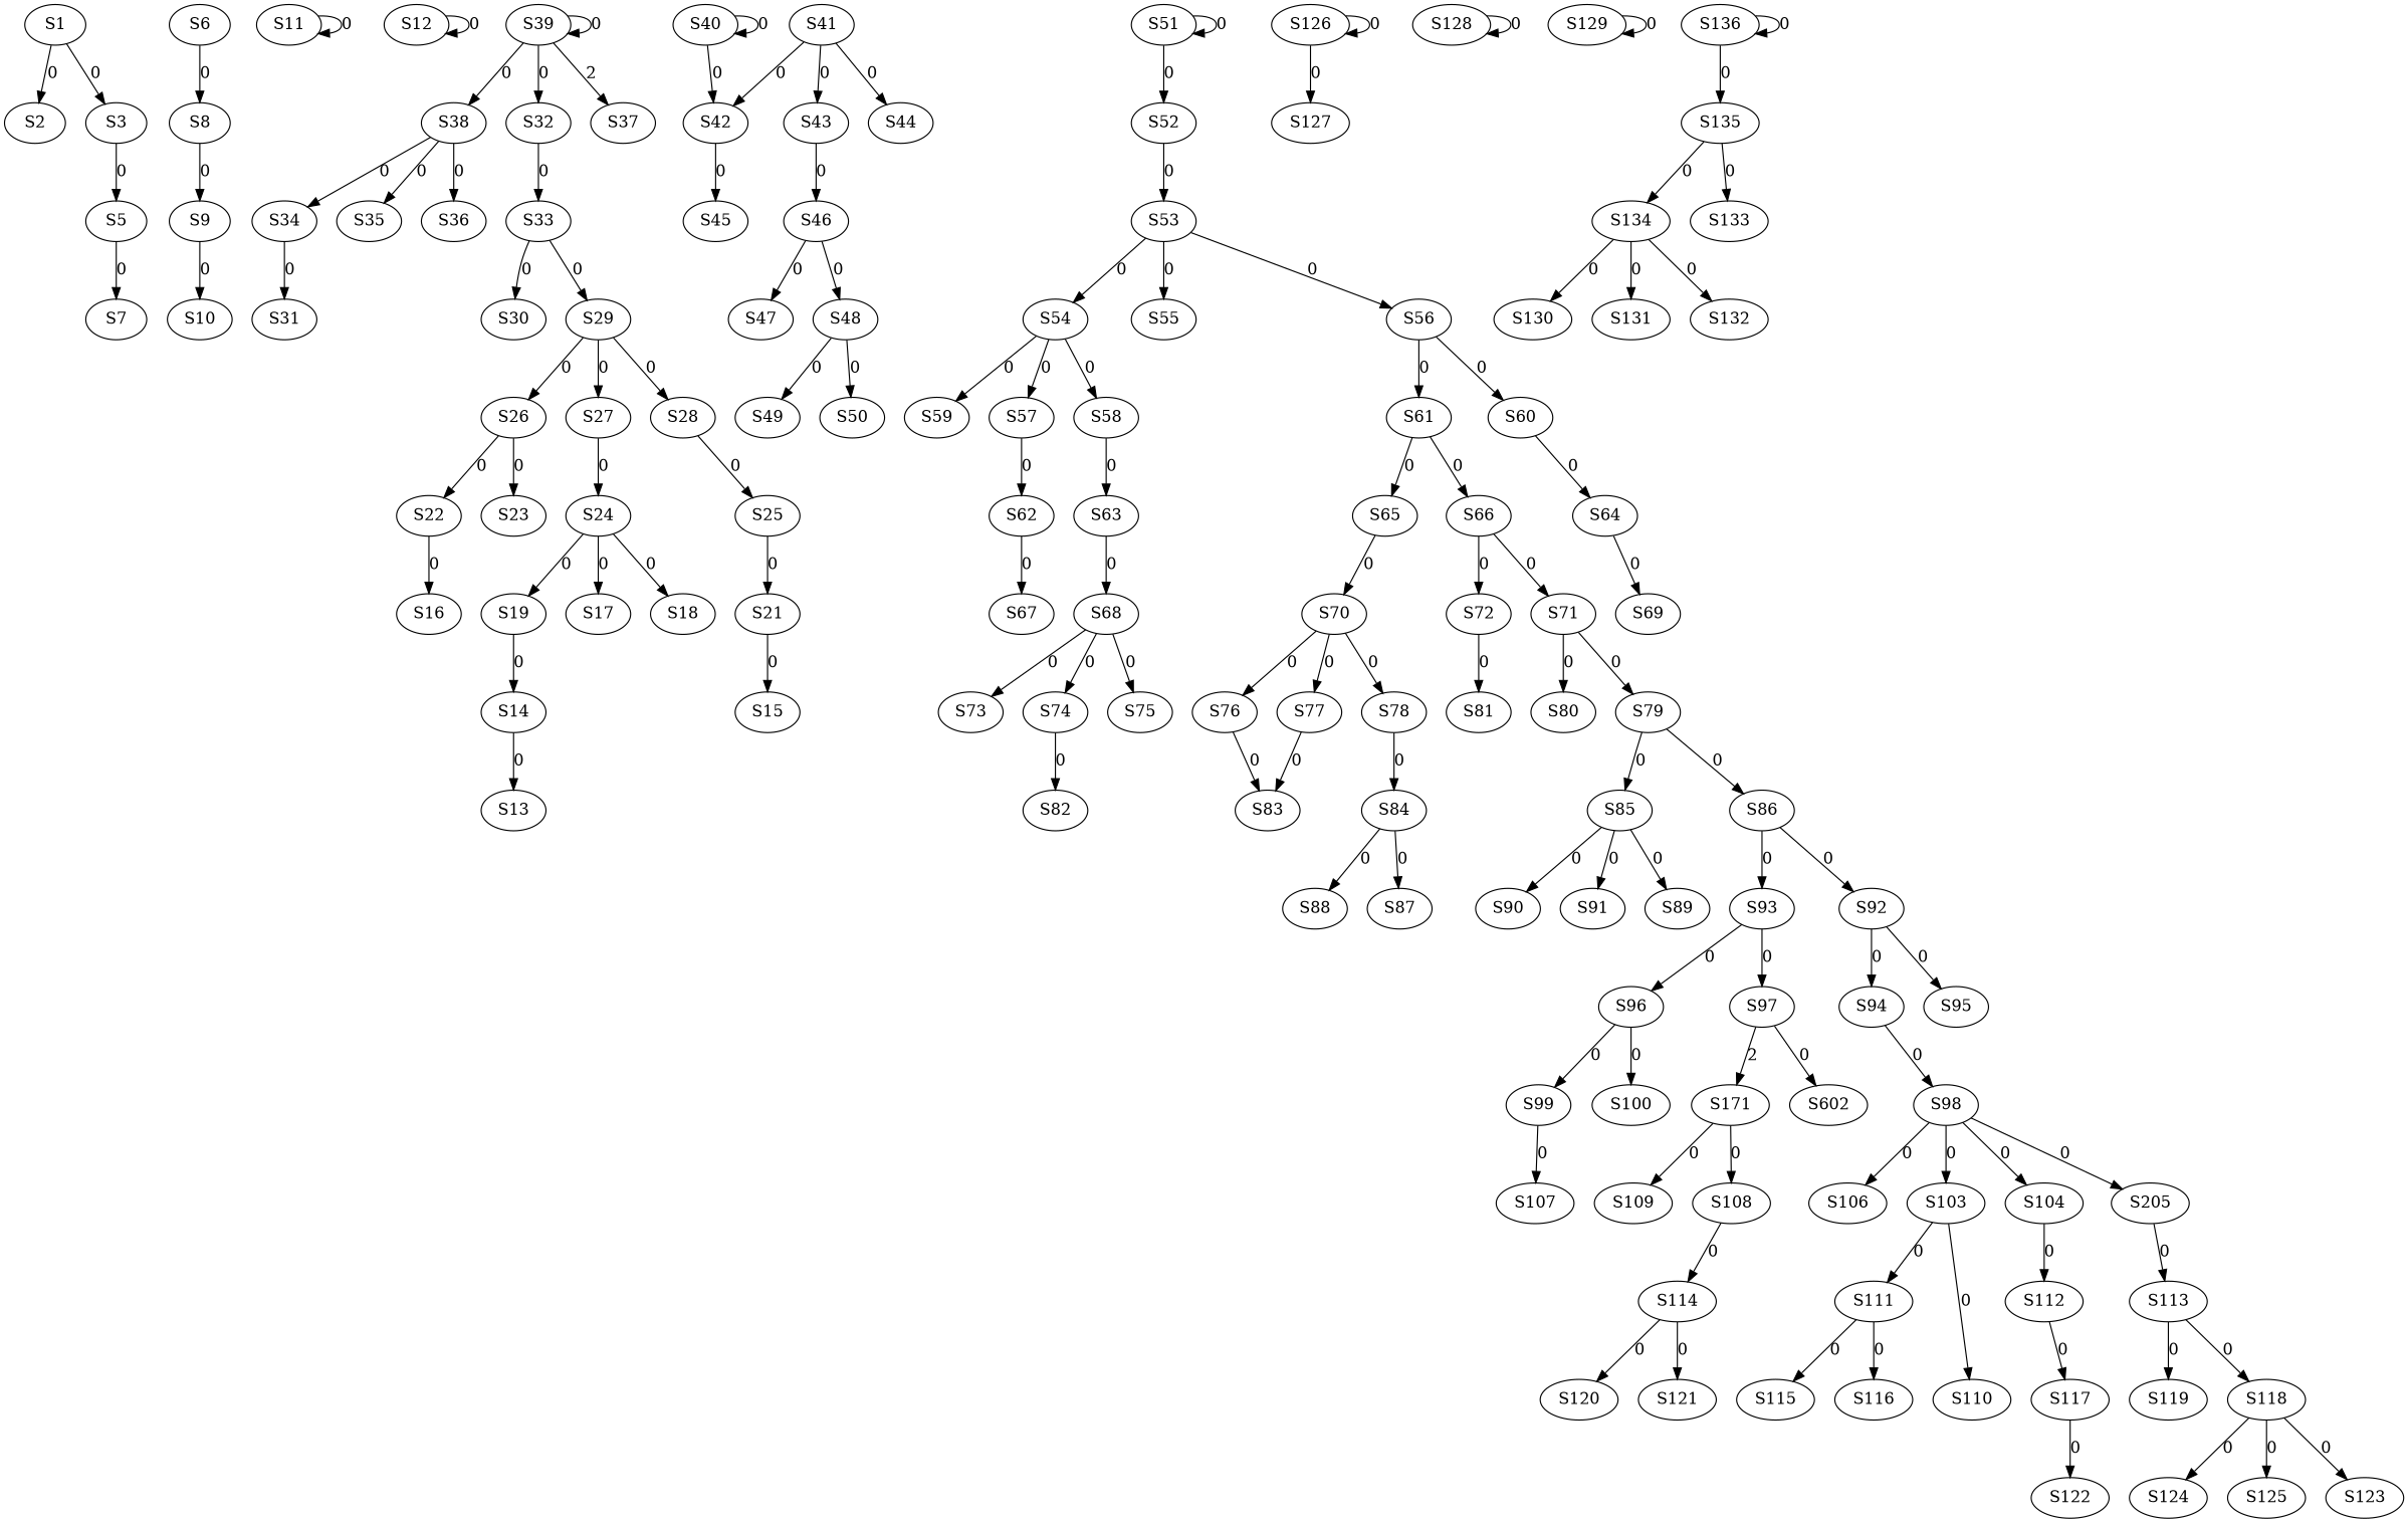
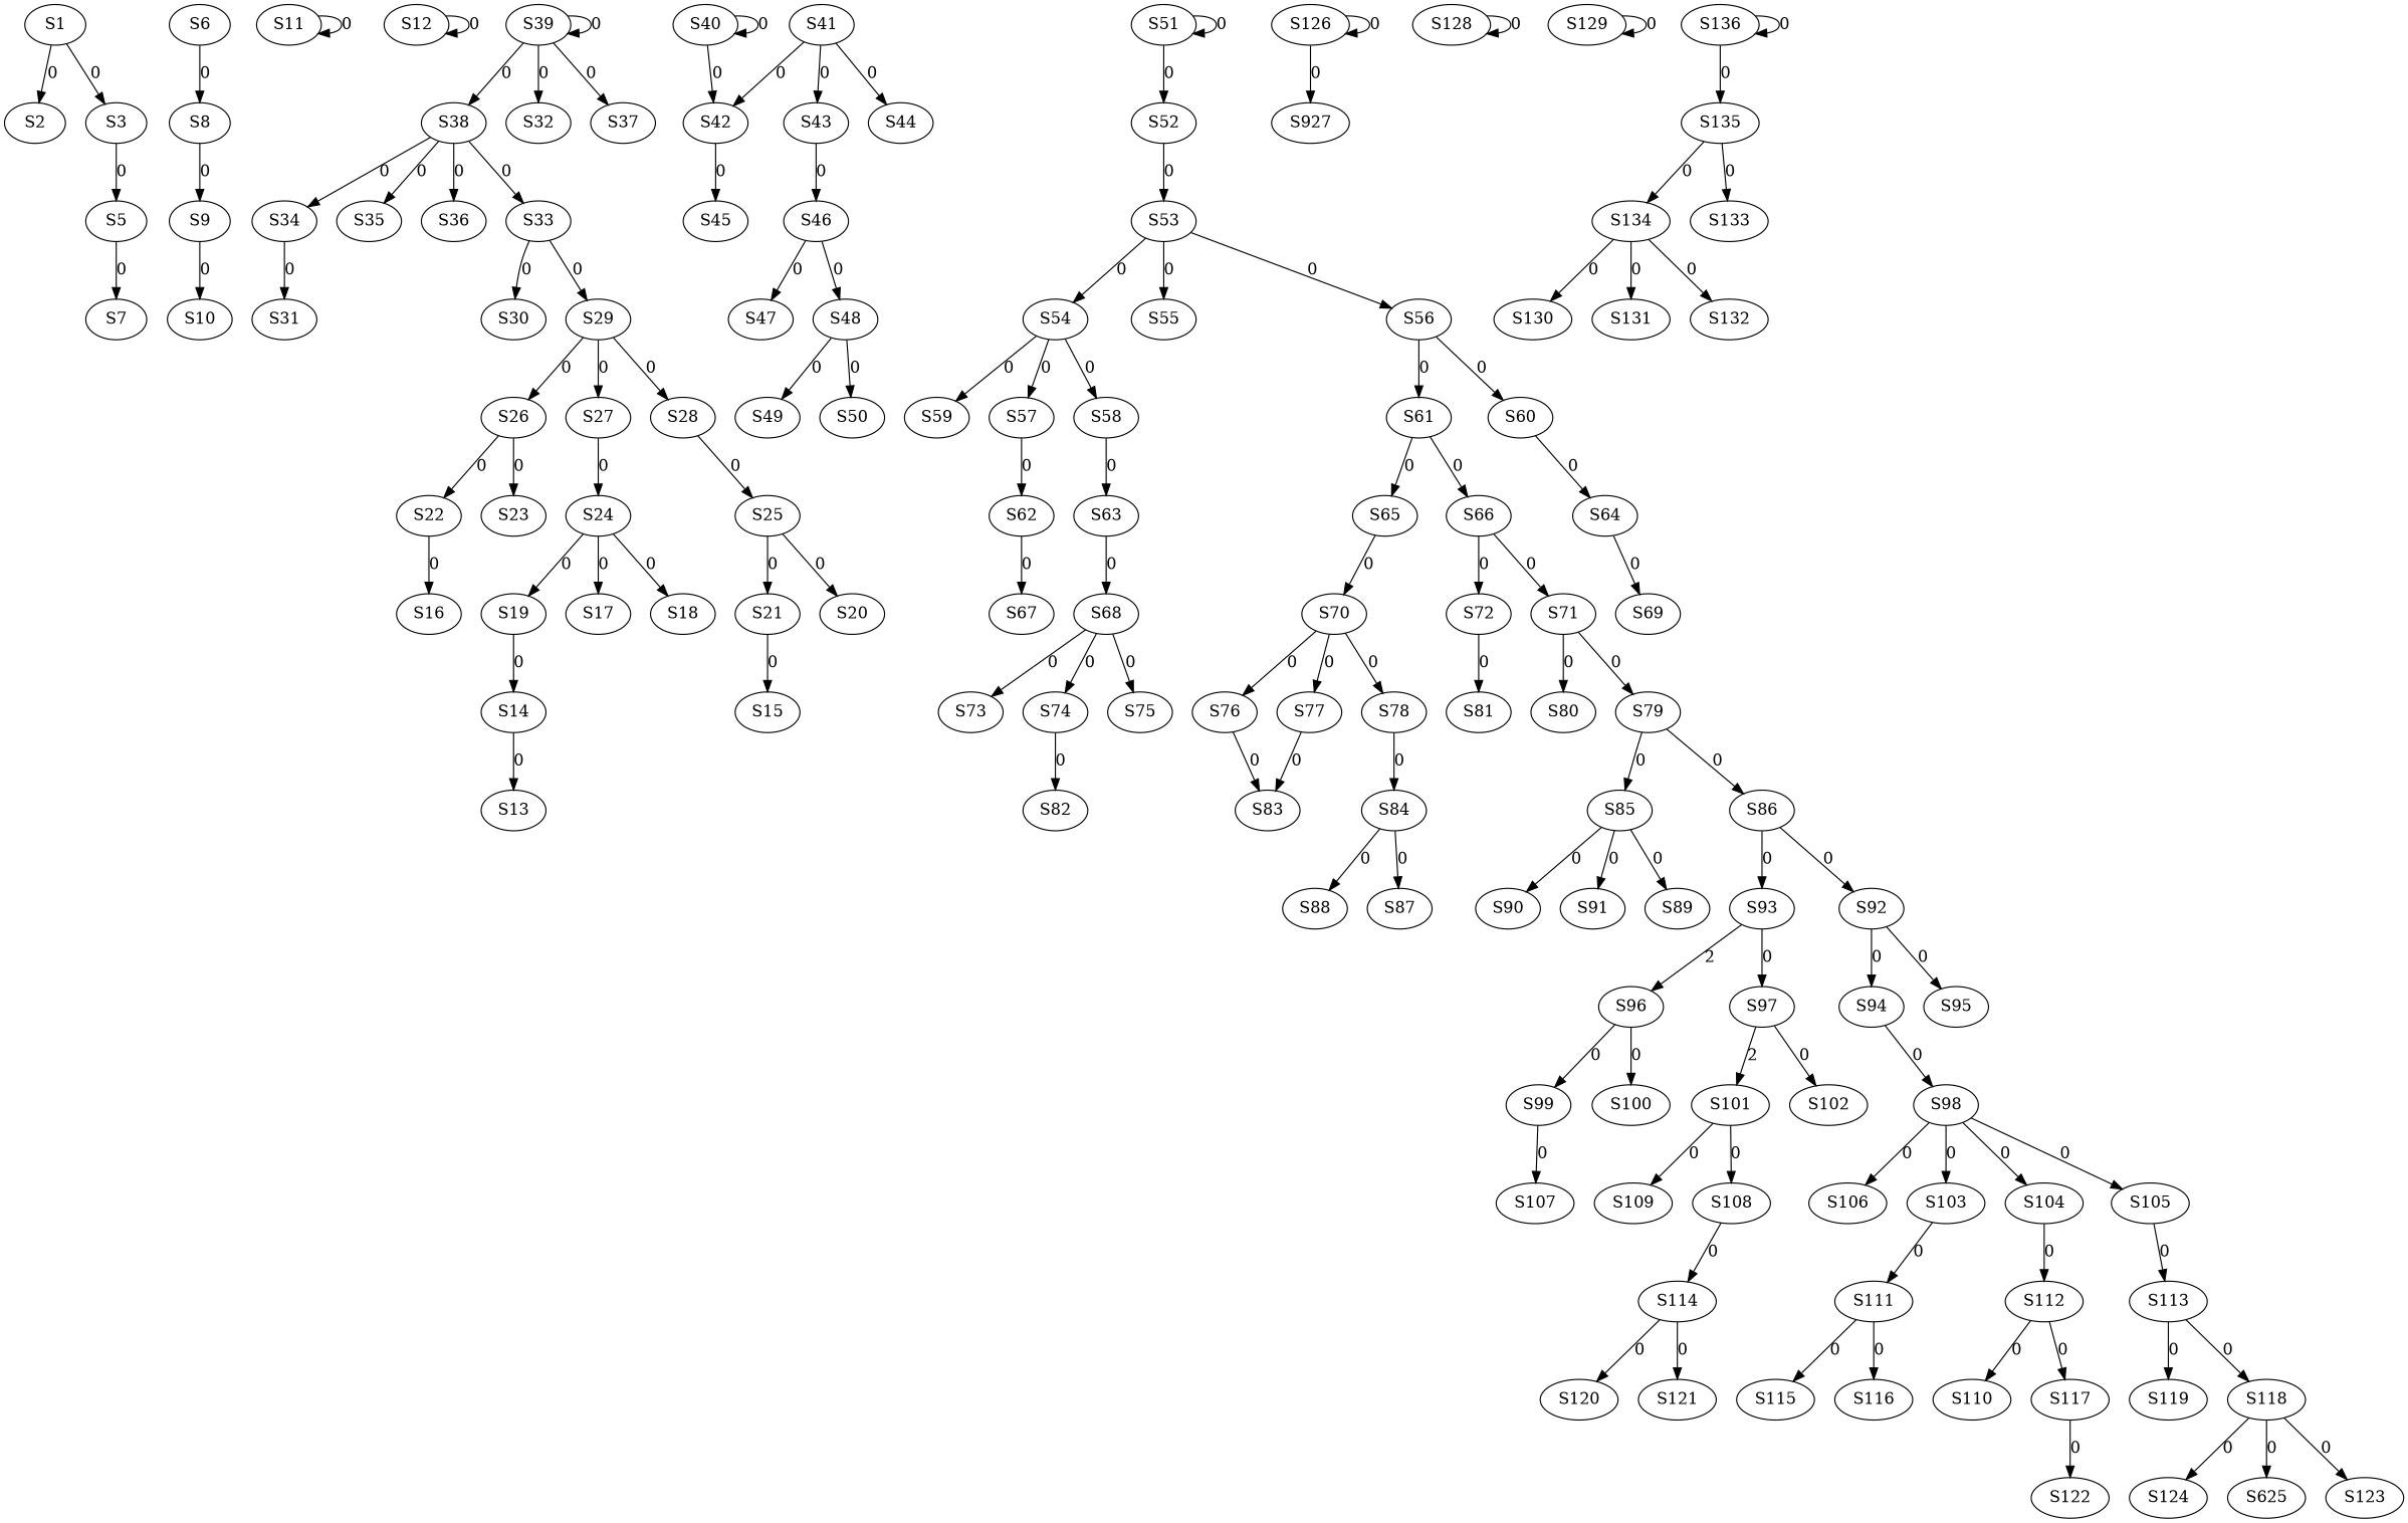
  strict digraph {
    S1
    S2
    S3
    S5
    S7
    S6
    S8
    S9
    S10
    S11
    S12
    S14
    S13
    S19
    S21
    S15
    S22
    S16
    S24
    S17
    S18
    S25
+   S20
    S26
    S23
    S27
    S28
    S29
    S33
    S30
    S34
    S31
    S38
    S35
    S36
    S39
    S32
    S37
    S40
    S42
    S41
    S43
    S44
    S45
    S46
    S47
    S48
    S49
    S50
    S51
    S52
    S53
    S54
    S55
    S56
    S57
    S58
    S59
    S60
    S61
    S62
    S63
    S64
    S65
    S66
    S67
    S68
    S69
    S70
    S71
    S72
    S73
    S74
    S75
    S76
    S77
    S78
    S79
    S80
    S81
    S82
    S83
    S84
    S85
    S86
    S87
    S88
    S89
    S90
    S91
    S92
    S93
    S94
    S95
    S96
    S97
    S98
    S99
    S100
-   S101 [label=S171]
-   S102 [label=S602]
+   S101
+   S102
    S103
    S104
-   S105 [label=S205]
+   S105
    S106
    S107
    S108
    S109
    S110
    S111
    S112
    S113
    S114
    S115
    S116
    S117
    S118
    S119
    S120
    S121
    S122
    S123
    S124
-   S125
+   S125 [label=S625]
    S126
-   S127
+   S127 [label=S927]
    S128
    S129
    S134
    S130
    S131
    S132
    S135
    S133
    S136
    S1 -> S2 [label=0]
    S1 -> S3 [label=0]
    S3 -> S5 [label=0]
    S5 -> S7 [label=0]
    S6 -> S8 [label=0]
    S8 -> S9 [label=0]
    S9 -> S10 [label=0]
    S11 -> S11 [label=0]
    S12 -> S12 [label=0]
    S14 -> S13 [label=0]
    S19 -> S14 [label=0]
    S21 -> S15 [label=0]
    S22 -> S16 [label=0]
    S24 -> S19 [label=0]
    S24 -> S17 [label=0]
    S24 -> S18 [label=0]
    S25 -> S21 [label=0]
+   S25 -> S20 [label=0]
    S26 -> S22 [label=0]
    S26 -> S23 [label=0]
    S27 -> S24 [label=0]
    S28 -> S25 [label=0]
    S29 -> S26 [label=0]
    S29 -> S27 [label=0]
    S29 -> S28 [label=0]
    S33 -> S29 [label=0]
    S33 -> S30 [label=0]
    S34 -> S31 [label=0]
-   S32 -> S33 [label=0]
+   S38 -> S33 [label=0]
    S38 -> S34 [label=0]
    S38 -> S35 [label=0]
    S38 -> S36 [label=0]
    S39 -> S38 [label=0]
    S39 -> S39 [label=0]
    S39 -> S32 [label=0]
-   S39 -> S37 [label=2]
+   S39 -> S37 [label=0]
    S40 -> S40 [label=0]
    S40 -> S42 [label=0]
    S42 -> S45 [label=0]
    S41 -> S42 [label=0]
    S41 -> S43 [label=0]
    S41 -> S44 [label=0]
    S43 -> S46 [label=0]
    S46 -> S47 [label=0]
    S46 -> S48 [label=0]
    S48 -> S49 [label=0]
    S48 -> S50 [label=0]
    S51 -> S51 [label=0]
    S51 -> S52 [label=0]
    S52 -> S53 [label=0]
    S53 -> S54 [label=0]
    S53 -> S55 [label=0]
    S53 -> S56 [label=0]
    S54 -> S57 [label=0]
    S54 -> S58 [label=0]
    S54 -> S59 [label=0]
    S56 -> S60 [label=0]
    S56 -> S61 [label=0]
    S57 -> S62 [label=0]
    S58 -> S63 [label=0]
    S60 -> S64 [label=0]
    S61 -> S65 [label=0]
    S61 -> S66 [label=0]
    S62 -> S67 [label=0]
    S63 -> S68 [label=0]
    S64 -> S69 [label=0]
    S65 -> S70 [label=0]
    S66 -> S71 [label=0]
    S66 -> S72 [label=0]
    S68 -> S73 [label=0]
    S68 -> S74 [label=0]
    S68 -> S75 [label=0]
    S70 -> S76 [label=0]
    S70 -> S77 [label=0]
    S70 -> S78 [label=0]
    S71 -> S79 [label=0]
    S71 -> S80 [label=0]
    S72 -> S81 [label=0]
    S74 -> S82 [label=0]
    S76 -> S83 [label=0]
    S77 -> S83 [label=0]
    S78 -> S84 [label=0]
    S79 -> S85 [label=0]
    S79 -> S86 [label=0]
    S84 -> S87 [label=0]
    S84 -> S88 [label=0]
    S85 -> S89 [label=0]
    S85 -> S90 [label=0]
    S85 -> S91 [label=0]
    S86 -> S92 [label=0]
    S86 -> S93 [label=0]
    S92 -> S94 [label=0]
    S92 -> S95 [label=0]
-   S93 -> S96 [label=0]
+   S93 -> S96 [label=2]
    S93 -> S97 [label=0]
    S94 -> S98 [label=0]
    S96 -> S99 [label=0]
    S96 -> S100 [label=0]
    S97 -> S101 [label=2]
    S97 -> S102 [label=0]
    S98 -> S103 [label=0]
    S98 -> S104 [label=0]
    S98 -> S105 [label=0]
    S98 -> S106 [label=0]
    S99 -> S107 [label=0]
    S101 -> S108 [label=0]
    S101 -> S109 [label=0]
-   S103 -> S110 [label=0]
+   S112 -> S110 [label=0]
    S103 -> S111 [label=0]
    S104 -> S112 [label=0]
    S105 -> S113 [label=0]
    S108 -> S114 [label=0]
    S111 -> S115 [label=0]
    S111 -> S116 [label=0]
    S112 -> S117 [label=0]
    S113 -> S118 [label=0]
    S113 -> S119 [label=0]
    S114 -> S120 [label=0]
    S114 -> S121 [label=0]
    S117 -> S122 [label=0]
    S118 -> S123 [label=0]
    S118 -> S124 [label=0]
    S118 -> S125 [label=0]
    S126 -> S126 [label=0]
    S126 -> S127 [label=0]
    S128 -> S128 [label=0]
    S129 -> S129 [label=0]
    S134 -> S130 [label=0]
    S134 -> S131 [label=0]
    S134 -> S132 [label=0]
    S135 -> S134 [label=0]
    S135 -> S133 [label=0]
    S136 -> S135 [label=0]
    S136 -> S136 [label=0]
  }
